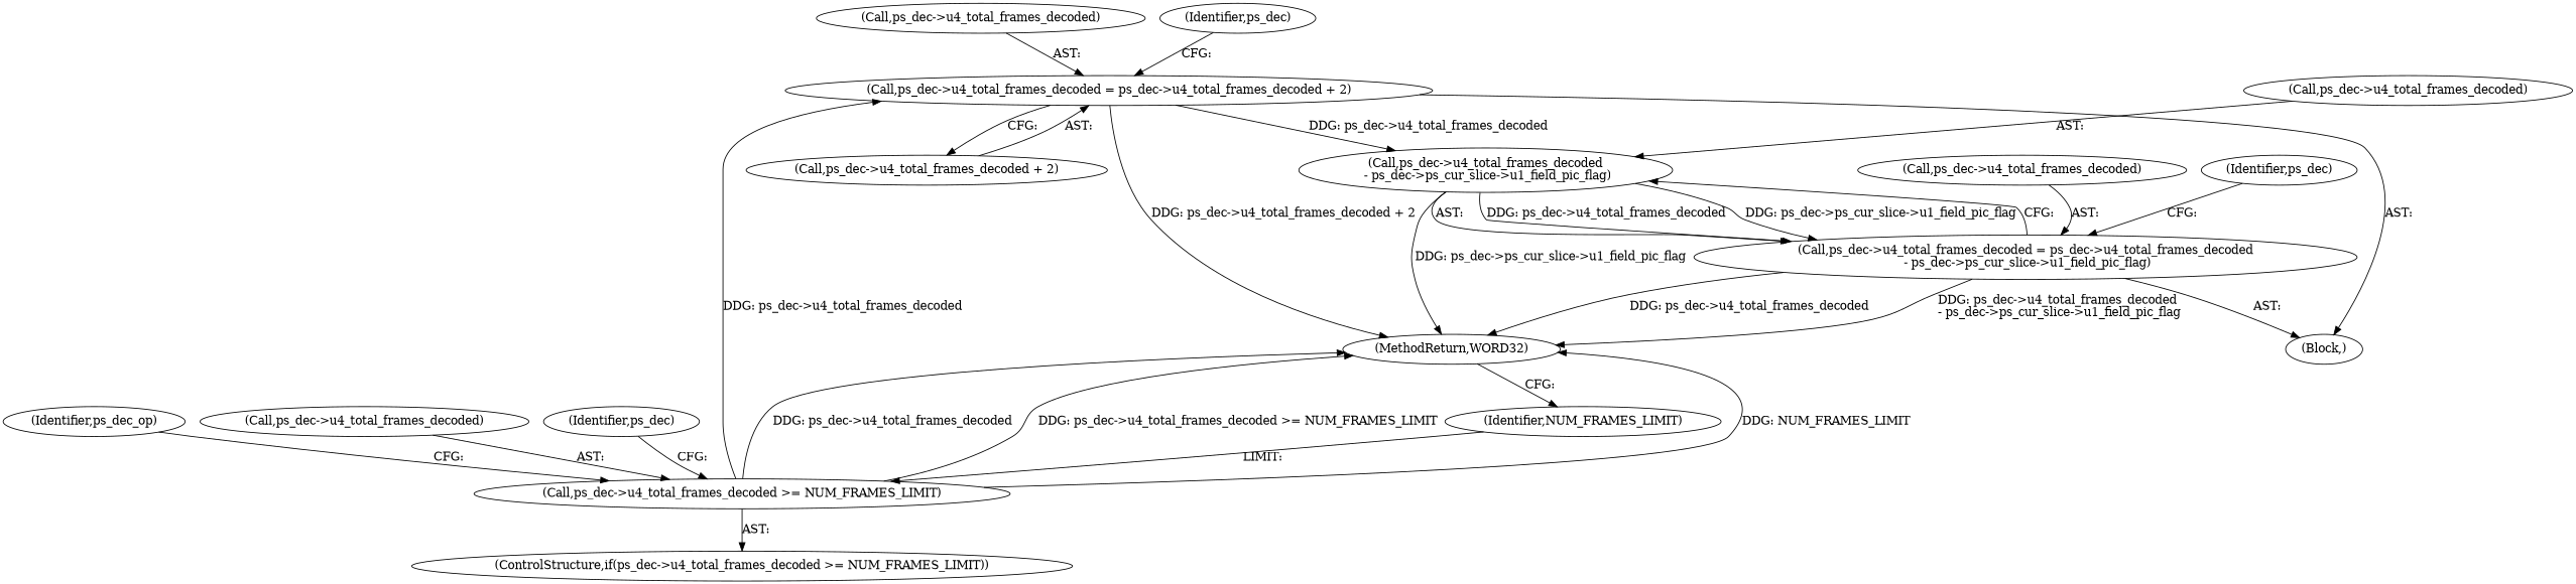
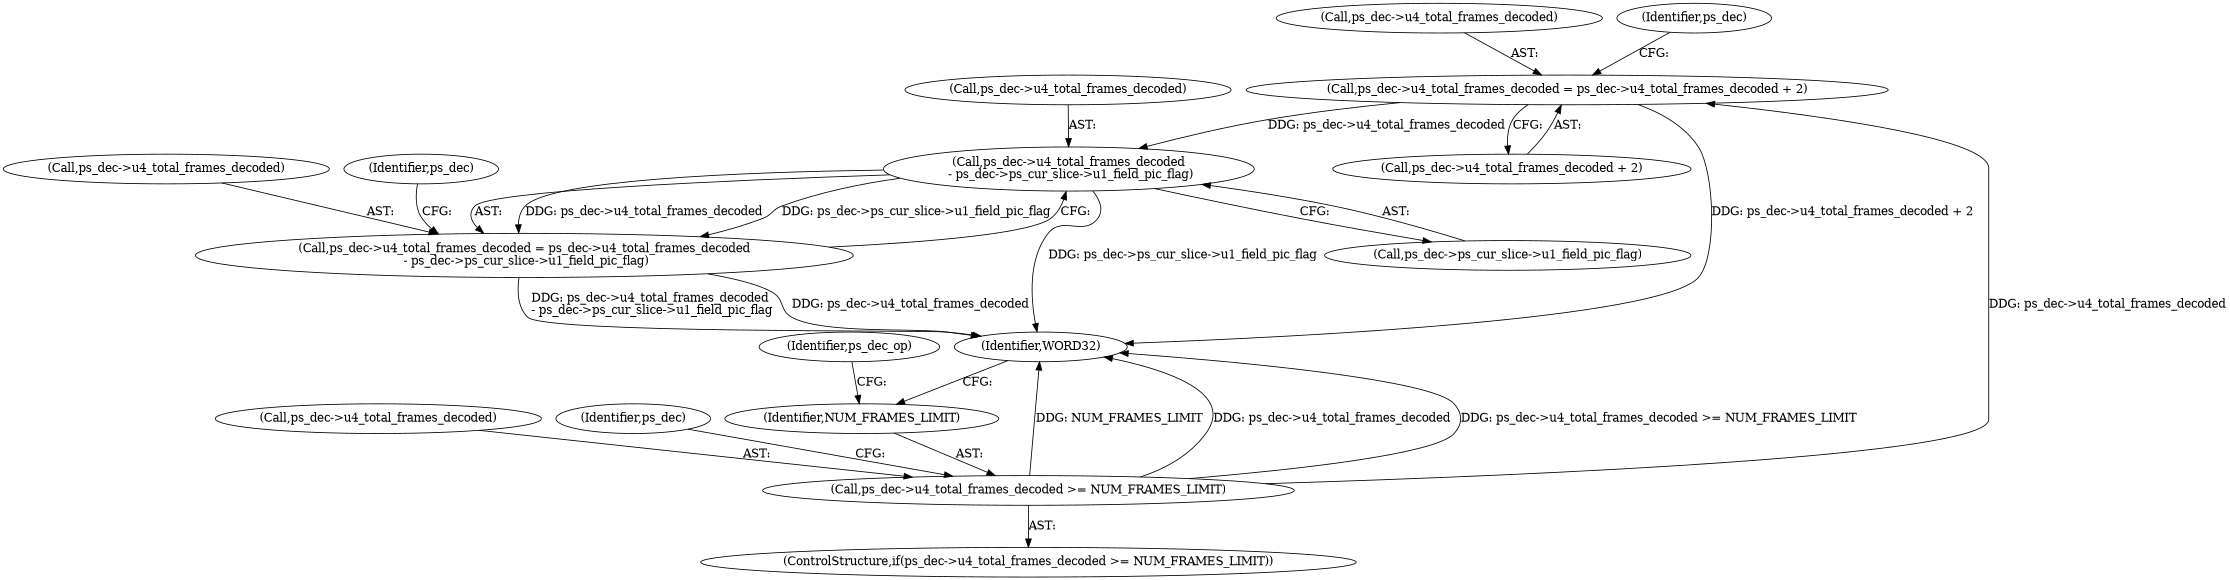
  digraph {
    n1 [label="(Call,ps_dec->u4_total_frames_decoded = ps_dec->u4_total_frames_decoded + 2)"]
    n2 [label="(Call,ps_dec->u4_total_frames_decoded\n - ps_dec->ps_cur_slice->u1_field_pic_flag)"]
-   n3 [label="(Block,)"]
    n4 [label="(Call,ps_dec->u4_total_frames_decoded + 2)"]
-   n5 [label="(MethodReturn,WORD32)"]
+   n5 [label="(Identifier,WORD32)"]
    n6 [label="(Call,ps_dec->u4_total_frames_decoded = ps_dec->u4_total_frames_decoded\n - ps_dec->ps_cur_slice->u1_field_pic_flag)"]
+   n7 [label="(Call,ps_dec->ps_cur_slice->u1_field_pic_flag)"]
    n8 [label="(Identifier,NUM_FRAMES_LIMIT)"]
    n9 [label="(Call,ps_dec->u4_total_frames_decoded >= NUM_FRAMES_LIMIT)"]
    n10 [label="(ControlStructure,if(ps_dec->u4_total_frames_decoded >= NUM_FRAMES_LIMIT))"]
    n11 [label="(Identifier,ps_dec_op)"]
    n12 [label="(Call,ps_dec->u4_total_frames_decoded)"]
    n13 [label="(Identifier,ps_dec)"]
    n14 [label="(Call,ps_dec->u4_total_frames_decoded)"]
    n15 [label="(Call,ps_dec->u4_total_frames_decoded)"]
    n16 [label="(Identifier,ps_dec)"]
    n17 [label="(Call,ps_dec->u4_total_frames_decoded)"]
    n18 [label="(Identifier,ps_dec)"]
    n1 -> n2 [label="DDG: ps_dec->u4_total_frames_decoded"]
-   n1 -> n3 [label="AST: "]
    n1 -> n4 [label="CFG: "]
    n1 -> n5 [label="DDG: ps_dec->u4_total_frames_decoded + 2"]
    n2 -> n5 [label="DDG: ps_dec->ps_cur_slice->u1_field_pic_flag"]
    n2 -> n6 [label="AST: "]
    n2 -> n6 [label="DDG: ps_dec->u4_total_frames_decoded"]
    n2 -> n6 [label="DDG: ps_dec->ps_cur_slice->u1_field_pic_flag"]
+   n2 -> n7 [label="CFG: "]
    n4 -> n1 [label="AST: "]
    n5 -> n8 [label="CFG: "]
    n6 -> n2 [label="CFG: "]
-   n6 -> n3 [label="AST: "]
    n6 -> n5 [label="DDG: ps_dec->u4_total_frames_decoded\n - ps_dec->ps_cur_slice->u1_field_pic_flag"]
    n6 -> n5 [label="DDG: ps_dec->u4_total_frames_decoded"]
-   n8 -> n9 [label="LIMIT: "]
+   n7 -> n2 [label="AST: "]
+   n8 -> n9 [label="AST: "]
    n9 -> n1 [label="DDG: ps_dec->u4_total_frames_decoded"]
    n9 -> n5 [label="DDG: NUM_FRAMES_LIMIT"]
    n9 -> n5 [label="DDG: ps_dec->u4_total_frames_decoded"]
    n9 -> n5 [label="DDG: ps_dec->u4_total_frames_decoded >= NUM_FRAMES_LIMIT"]
    n9 -> n10 [label="AST: "]
-   n11 -> n9 [label="CFG: "]
+   n11 -> n8 [label="CFG: "]
    n12 -> n9 [label="AST: "]
    n13 -> n9 [label="CFG: "]
    n14 -> n1 [label="AST: "]
    n15 -> n6 [label="AST: "]
    n16 -> n1 [label="CFG: "]
    n17 -> n2 [label="AST: "]
    n18 -> n6 [label="CFG: "]
  }
